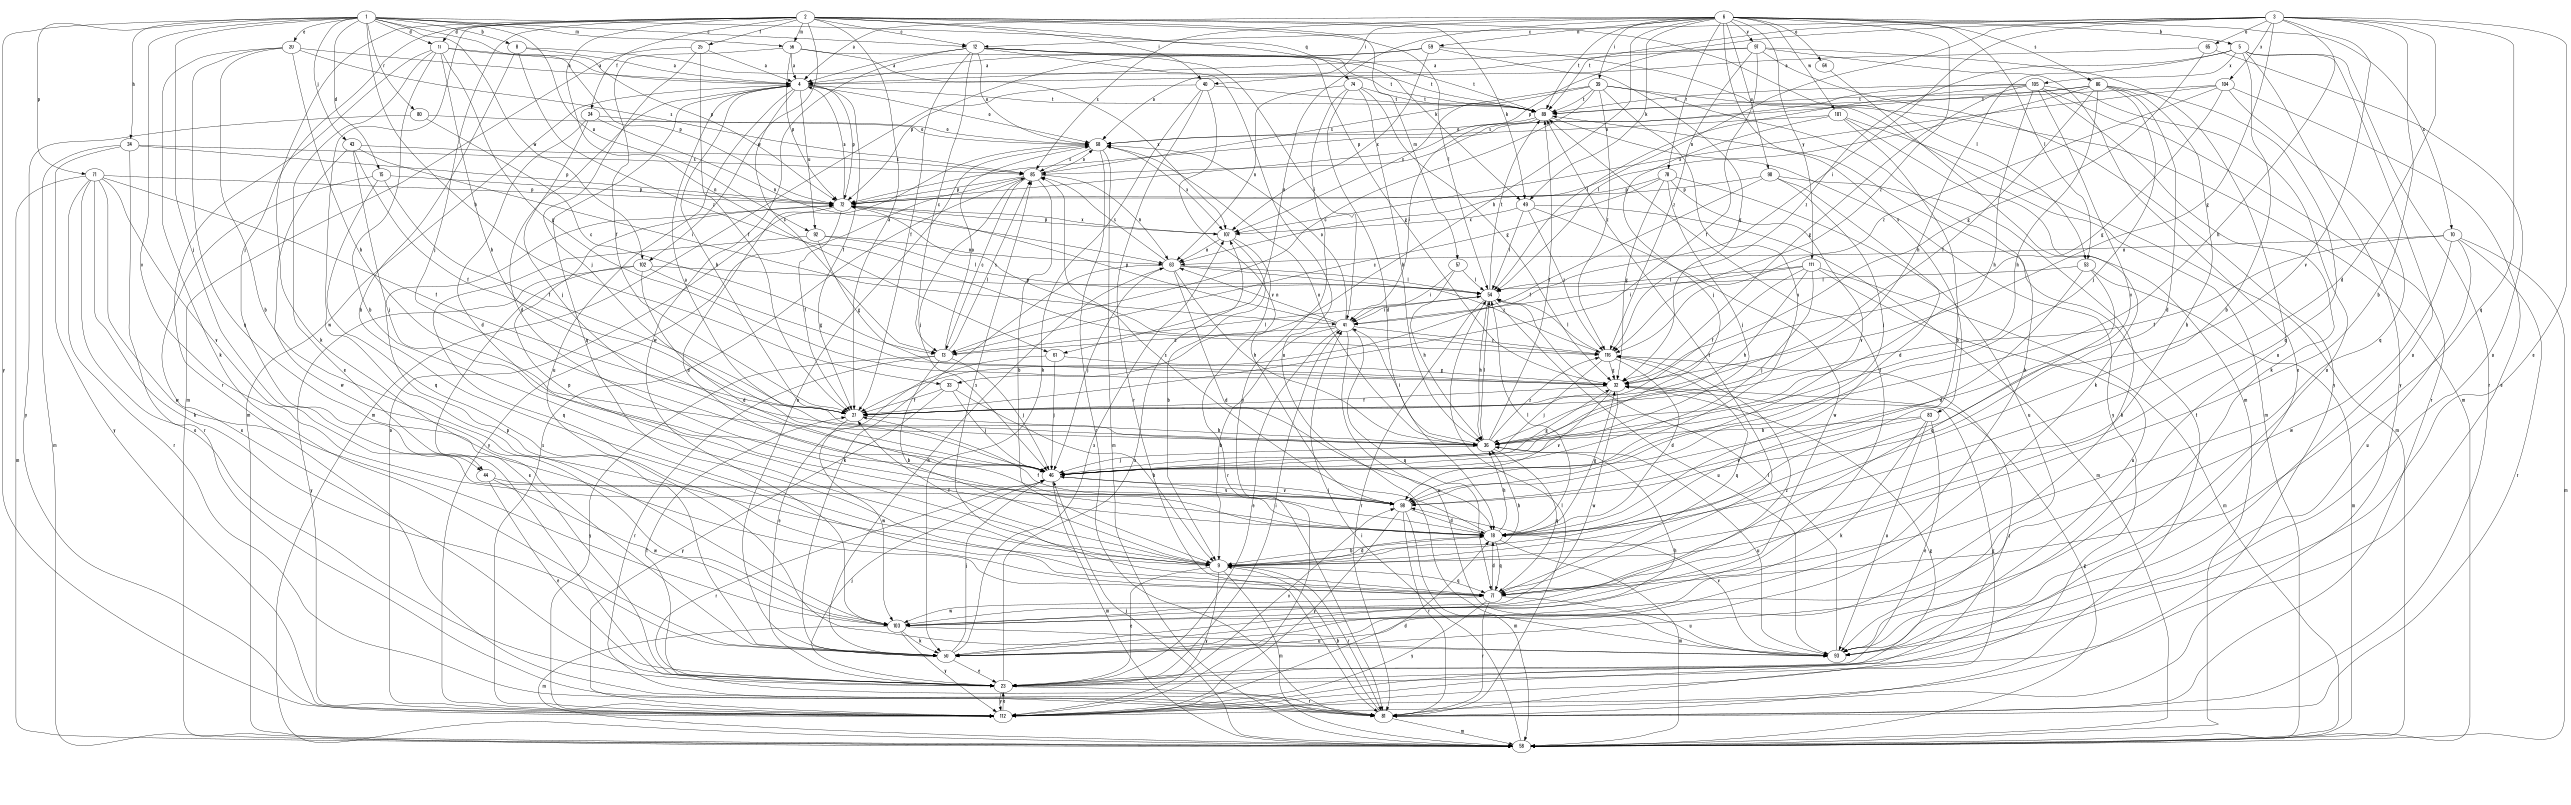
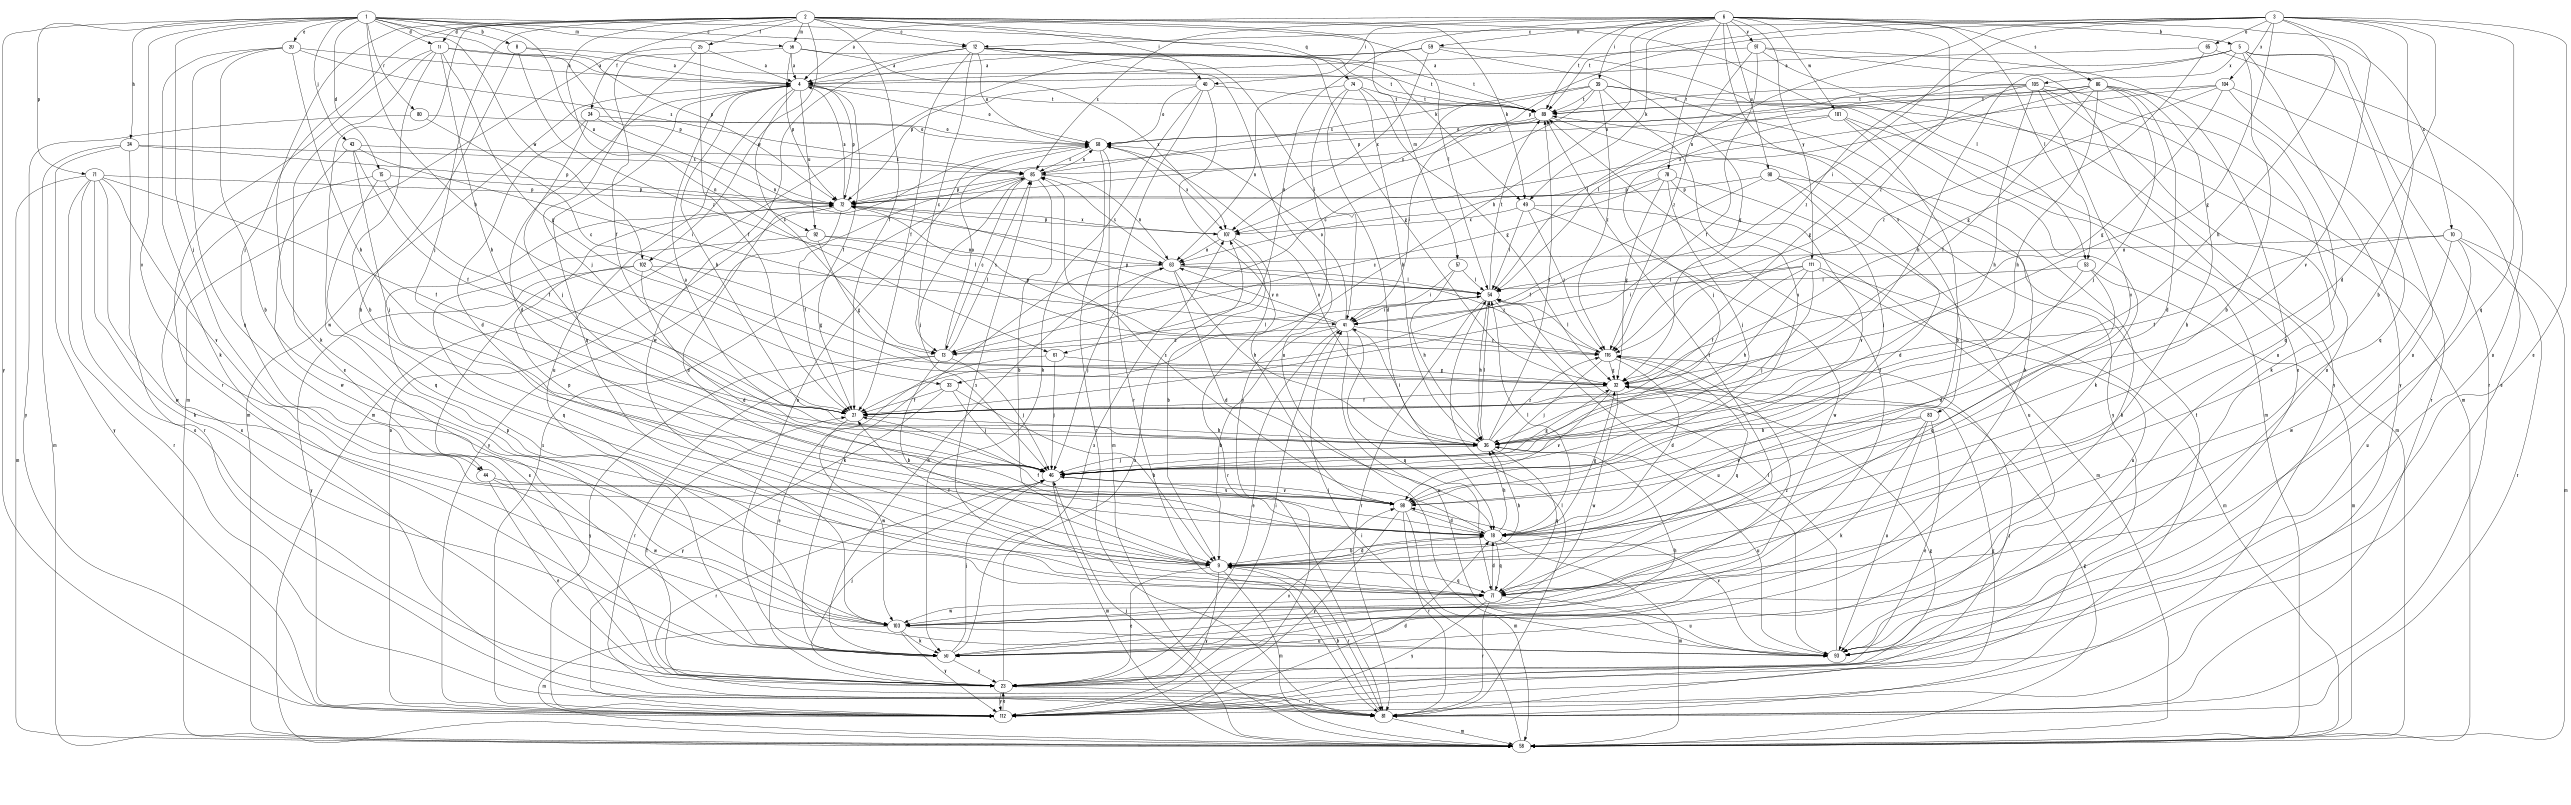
  strict digraph {
    fontname=Oswald
    node [fontname=Oswald]
    edge [fontname=Oswald]
    n1 [label=6]
    4
    5
    10
    33
    39
    40
    49
    53
    59
    61
-   64
    78
    83
    n15 [label=86]
    85
    89
    90
    97
    101
    111
    116
    72
    92
    27
    18
    36
    77
    13
    58
    68
    93
    112
    9
    81
    105
    103
    63
    46
    98
    50
    107
    54
    32
    23
    41
    1
    8
    12
    15
    17
    20
    34
    43
    44
    56
    71
    80
    102
    2
    24
    25
    57
    74
    3
    65
    104
    n1 -> 4 [label=a]
    n1 -> 5 [label=b]
    n1 -> 10 [label=c]
    n1 -> 33 [label=h]
    n1 -> 39 [label=i]
    n1 -> 40 [label=i]
    n1 -> 49 [label=k]
    n1 -> 53 [label=l]
    n1 -> 59 [label=n]
    n1 -> 61 [label=n]
-   n1 -> 64 [label=o]
    n1 -> 78 [label=r]
    n1 -> 83 [label=s]
    n1 -> n15 [label=s]
    n1 -> 85 [label=s]
    n1 -> 89 [label=t]
    n1 -> 90 [label=u]
    n1 -> 97 [label=v]
    n1 -> 101 [label=w]
    n1 -> 111 [label=y]
    n1 -> 116 [label=z]
    4 -> 89 [label=t]
    4 -> 72 [label=p]
    4 -> 92 [label=u]
    4 -> 27 [label=f]
    4 -> 18 [label=d]
    4 -> 36 [label=h]
    4 -> 77 [label=q]
    4 -> 13 [label=c]
    4 -> 58 [label=m]
    4 -> 68 [label=o]
    4 -> 93 [label=u]
    5 -> 116 [label=z]
    5 -> 36 [label=h]
    5 -> 93 [label=u]
    5 -> 112 [label=y]
    5 -> 9 [label=b]
    5 -> 81 [label=r]
    5 -> 105 [label=x]
    10 -> 27 [label=f]
    10 -> 58 [label=m]
    10 -> 93 [label=u]
    10 -> 81 [label=r]
    10 -> 103 [label=w]
    10 -> 63 [label=n]
    33 -> 27 [label=f]
    33 -> 112 [label=y]
    33 -> 9 [label=b]
    33 -> 46 [label=j]
    39 -> 85 [label=s]
    39 -> 89 [label=t]
    39 -> 116 [label=z]
    39 -> 13 [label=c]
    39 -> 58 [label=m]
    39 -> 98 [label=v]
    39 -> 50 [label=k]
    39 -> 107 [label=x]
    40 -> 89 [label=t]
    40 -> 58 [label=m]
-   97 -> 68 [label=o]
+   40 -> 68 [label=o]
    40 -> 81 [label=r]
    40 -> 98 [label=v]
    40 -> 50 [label=k]
    49 -> 116 [label=z]
    49 -> 58 [label=m]
    49 -> 103 [label=w]
    49 -> 107 [label=x]
    49 -> 54 [label=l]
    53 -> 18 [label=d]
    53 -> 77 [label=q]
    53 -> 58 [label=m]
    53 -> 54 [label=l]
    59 -> 4 [label=a]
    59 -> 72 [label=p]
    59 -> 58 [label=m]
    59 -> 107 [label=x]
    59 -> 32 [label=g]
    61 -> 46 [label=j]
    61 -> 32 [label=g]
    61 -> 23 [label=e]
-   64 -> 58 [label=m]
    78 -> 72 [label=p]
    78 -> 13 [label=c]
    78 -> 93 [label=u]
    78 -> 46 [label=j]
    78 -> 98 [label=v]
    78 -> 32 [label=g]
    83 -> 36 [label=h]
    83 -> 93 [label=u]
    83 -> 98 [label=v]
    83 -> 50 [label=k]
    83 -> 23 [label=e]
    n15 -> 89 [label=t]
    n15 -> 72 [label=p]
    n15 -> 27 [label=f]
    n15 -> 18 [label=d]
    n15 -> 36 [label=h]
    n15 -> 77 [label=q]
    n15 -> 9 [label=b]
    n15 -> 46 [label=j]
    n15 -> 54 [label=l]
    85 -> 72 [label=p]
    85 -> 13 [label=c]
    85 -> 68 [label=o]
    85 -> 112 [label=y]
    85 -> 9 [label=b]
    85 -> 63 [label=n]
    85 -> 46 [label=j]
    89 -> 68 [label=o]
    89 -> 112 [label=y]
    89 -> 41 [label=i]
    90 -> 72 [label=p]
    90 -> 27 [label=f]
    90 -> 18 [label=d]
    90 -> 46 [label=j]
    90 -> 50 [label=k]
    97 -> 4 [label=a]
    97 -> 116 [label=z]
    97 -> 27 [label=f]
    97 -> 93 [label=u]
    97 -> 112 [label=y]
    97 -> 23 [label=e]
    101 -> 58 [label=m]
    101 -> 68 [label=o]
    101 -> 9 [label=b]
    101 -> 46 [label=j]
    101 -> 50 [label=k]
    111 -> 27 [label=f]
    111 -> 36 [label=h]
    111 -> 58 [label=m]
    111 -> 93 [label=u]
    111 -> 46 [label=j]
    111 -> 54 [label=l]
    111 -> 41 [label=i]
    116 -> 72 [label=p]
    116 -> 18 [label=d]
    116 -> 77 [label=q]
    116 -> 46 [label=j]
    116 -> 54 [label=l]
    116 -> 32 [label=g]
    72 -> 4 [label=a]
    72 -> 27 [label=f]
    72 -> 18 [label=d]
    72 -> 107 [label=x]
    92 -> 77 [label=q]
    92 -> 63 [label=n]
    92 -> 54 [label=l]
    92 -> 32 [label=g]
    27 -> 36 [label=h]
    27 -> 103 [label=w]
    18 -> 85 [label=s]
    18 -> 27 [label=f]
    18 -> 36 [label=h]
    18 -> 77 [label=q]
    18 -> 58 [label=m]
    18 -> 9 [label=b]
    18 -> 54 [label=l]
    18 -> 32 [label=g]
    36 -> 89 [label=t]
    36 -> 116 [label=z]
    36 -> 77 [label=q]
    36 -> 68 [label=o]
    36 -> 93 [label=u]
    36 -> 46 [label=j]
    36 -> 54 [label=l]
    36 -> 41 [label=i]
    77 -> 85 [label=s]
    77 -> 89 [label=t]
    77 -> 18 [label=d]
    77 -> 93 [label=u]
    77 -> 112 [label=y]
    77 -> 81 [label=r]
    77 -> 103 [label=w]
    13 -> 85 [label=s]
    13 -> 68 [label=o]
    13 -> 112 [label=y]
    13 -> 9 [label=b]
    13 -> 81 [label=r]
    13 -> 46 [label=j]
    13 -> 54 [label=l]
    58 -> 46 [label=j]
    58 -> 32 [label=g]
    58 -> 41 [label=i]
    68 -> 85 [label=s]
    68 -> 58 [label=m]
    68 -> 81 [label=r]
    68 -> 107 [label=x]
    93 -> 98 [label=v]
    93 -> 54 [label=l]
    112 -> 85 [label=s]
    112 -> 116 [label=z]
    112 -> 18 [label=d]
    112 -> 68 [label=o]
    112 -> 32 [label=g]
    112 -> 23 [label=e]
    9 -> 72 [label=p]
    9 -> 27 [label=f]
    9 -> 18 [label=d]
    9 -> 36 [label=h]
    9 -> 77 [label=q]
    9 -> 58 [label=m]
    9 -> 112 [label=y]
    9 -> 81 [label=r]
    9 -> 23 [label=e]
    81 -> 89 [label=t]
    81 -> 58 [label=m]
    81 -> 9 [label=b]
    81 -> 54 [label=l]
    81 -> 32 [label=g]
    105 -> 85 [label=s]
    105 -> 89 [label=t]
    105 -> 36 [label=h]
    105 -> 93 [label=u]
    105 -> 81 [label=r]
    105 -> 98 [label=v]
    105 -> 50 [label=k]
    105 -> 54 [label=l]
    105 -> 32 [label=g]
    103 -> 89 [label=t]
    103 -> 116 [label=z]
    103 -> 58 [label=m]
    103 -> 93 [label=u]
    103 -> 112 [label=y]
    103 -> 50 [label=k]
    63 -> 85 [label=s]
    63 -> 116 [label=z]
    63 -> 18 [label=d]
    63 -> 36 [label=h]
    63 -> 46 [label=j]
    63 -> 50 [label=k]
    63 -> 54 [label=l]
    46 -> 4 [label=a]
    46 -> 58 [label=m]
    46 -> 81 [label=r]
    46 -> 98 [label=v]
    46 -> 32 [label=g]
    98 -> 18 [label=d]
    98 -> 58 [label=m]
    98 -> 112 [label=y]
    98 -> 81 [label=r]
    98 -> 46 [label=j]
    50 -> 72 [label=p]
    50 -> 36 [label=h]
    50 -> 68 [label=o]
    50 -> 63 [label=n]
    50 -> 46 [label=j]
    50 -> 107 [label=x]
    50 -> 23 [label=e]
    107 -> 72 [label=p]
    107 -> 9 [label=b]
    107 -> 81 [label=r]
    107 -> 63 [label=n]
    54 -> 89 [label=t]
    54 -> 36 [label=h]
    54 -> 93 [label=u]
    54 -> 81 [label=r]
    54 -> 41 [label=i]
    32 -> 27 [label=f]
    32 -> 103 [label=w]
    32 -> 98 [label=v]
    23 -> 27 [label=f]
    23 -> 112 [label=y]
    23 -> 81 [label=r]
    23 -> 46 [label=j]
    23 -> 98 [label=v]
    23 -> 107 [label=x]
    23 -> 41 [label=i]
    41 -> 116 [label=z]
    41 -> 72 [label=p]
    41 -> 77 [label=q]
    41 -> 13 [label=c]
    41 -> 68 [label=o]
    41 -> 93 [label=u]
    41 -> 9 [label=b]
    41 -> 63 [label=n]
    41 -> 23 [label=e]
    1 -> 33 [label=h]
    1 -> 49 [label=k]
    1 -> 72 [label=p]
    1 -> 92 [label=u]
    1 -> 112 [label=y]
    1 -> 98 [label=v]
    1 -> 8 [label=b]
    1 -> 12 [label=c]
    1 -> 15 [label=d]
    1 -> 17 [label=d]
    1 -> 20 [label=e]
    1 -> 34 [label=h]
    1 -> 43 [label=j]
    1 -> 44 [label=j]
    1 -> 56 [label=m]
    1 -> 71 [label=p]
    1 -> 80 [label=r]
    1 -> 102 [label=w]
    8 -> 4 [label=a]
    8 -> 89 [label=t]
    8 -> 116 [label=z]
    8 -> 9 [label=b]
    12 -> 4 [label=a]
    12 -> 89 [label=t]
    12 -> 27 [label=f]
    12 -> 13 [label=c]
    12 -> 68 [label=o]
    12 -> 93 [label=u]
    12 -> 103 [label=w]
    12 -> 32 [label=g]
    12 -> 41 [label=i]
    15 -> 72 [label=p]
    15 -> 27 [label=f]
    15 -> 77 [label=q]
    15 -> 23 [label=e]
    17 -> 4 [label=a]
    17 -> 72 [label=p]
    17 -> 36 [label=h]
    17 -> 9 [label=b]
    17 -> 81 [label=r]
    17 -> 32 [label=g]
    17 -> 23 [label=e]
    20 -> 4 [label=a]
    20 -> 85 [label=s]
    20 -> 36 [label=h]
    20 -> 77 [label=q]
    20 -> 9 [label=b]
    20 -> 50 [label=k]
    34 -> 85 [label=s]
    34 -> 72 [label=p]
    34 -> 58 [label=m]
    34 -> 112 [label=y]
    34 -> 81 [label=r]
    43 -> 85 [label=s]
    43 -> 27 [label=f]
    43 -> 103 [label=w]
    43 -> 46 [label=j]
    43 -> 41 [label=i]
    44 -> 103 [label=w]
    44 -> 98 [label=v]
    44 -> 23 [label=e]
    56 -> 4 [label=a]
    56 -> 89 [label=t]
    56 -> 72 [label=p]
    56 -> 27 [label=f]
    56 -> 107 [label=x]
    71 -> 72 [label=p]
    71 -> 27 [label=f]
    71 -> 58 [label=m]
    71 -> 81 [label=r]
    71 -> 103 [label=w]
    71 -> 98 [label=v]
    71 -> 50 [label=k]
    71 -> 23 [label=e]
    80 -> 13 [label=c]
    80 -> 68 [label=o]
    80 -> 112 [label=y]
    102 -> 18 [label=d]
    102 -> 112 [label=y]
    102 -> 54 [label=l]
    102 -> 32 [label=g]
    102 -> 23 [label=e]
    2 -> 40 [label=i]
    2 -> 49 [label=k]
    2 -> 53 [label=l]
    2 -> 61 [label=n]
-   2 -> 27 [label=a]
+   2 -> 27 [label=f]
    2 -> 103 [label=w]
    2 -> 46 [label=j]
    2 -> 50 [label=k]
    2 -> 54 [label=l]
    2 -> 12 [label=c]
    2 -> 17 [label=d]
    2 -> 44 [label=j]
    2 -> 56 [label=m]
    2 -> 102 [label=w]
    2 -> 24 [label=f]
    2 -> 25 [label=f]
    2 -> 57 [label=m]
    2 -> 74 [label=q]
    24 -> 18 [label=d]
    24 -> 68 [label=o]
    24 -> 63 [label=n]
    24 -> 46 [label=j]
    25 -> 4 [label=a]
    25 -> 27 [label=f]
    25 -> 58 [label=m]
    25 -> 46 [label=j]
    57 -> 36 [label=h]
    57 -> 54 [label=l]
    57 -> 41 [label=i]
    74 -> 89 [label=t]
    74 -> 18 [label=d]
    74 -> 36 [label=h]
    74 -> 112 [label=y]
    74 -> 63 [label=n]
    74 -> 32 [label=g]
    3 -> 89 [label=t]
    3 -> 72 [label=p]
    3 -> 18 [label=d]
    3 -> 36 [label=h]
    3 -> 77 [label=q]
    3 -> 9 [label=b]
    3 -> 63 [label=n]
    3 -> 98 [label=v]
    3 -> 32 [label=g]
    3 -> 23 [label=e]
    3 -> 41 [label=i]
    3 -> 12 [label=c]
    3 -> 65 [label=o]
    3 -> 104 [label=x]
    65 -> 4 [label=a]
    65 -> 93 [label=u]
    65 -> 32 [label=g]
    104 -> 89 [label=t]
    104 -> 116 [label=z]
    104 -> 77 [label=q]
    104 -> 107 [label=x]
    104 -> 32 [label=g]
    104 -> 23 [label=e]
  }
